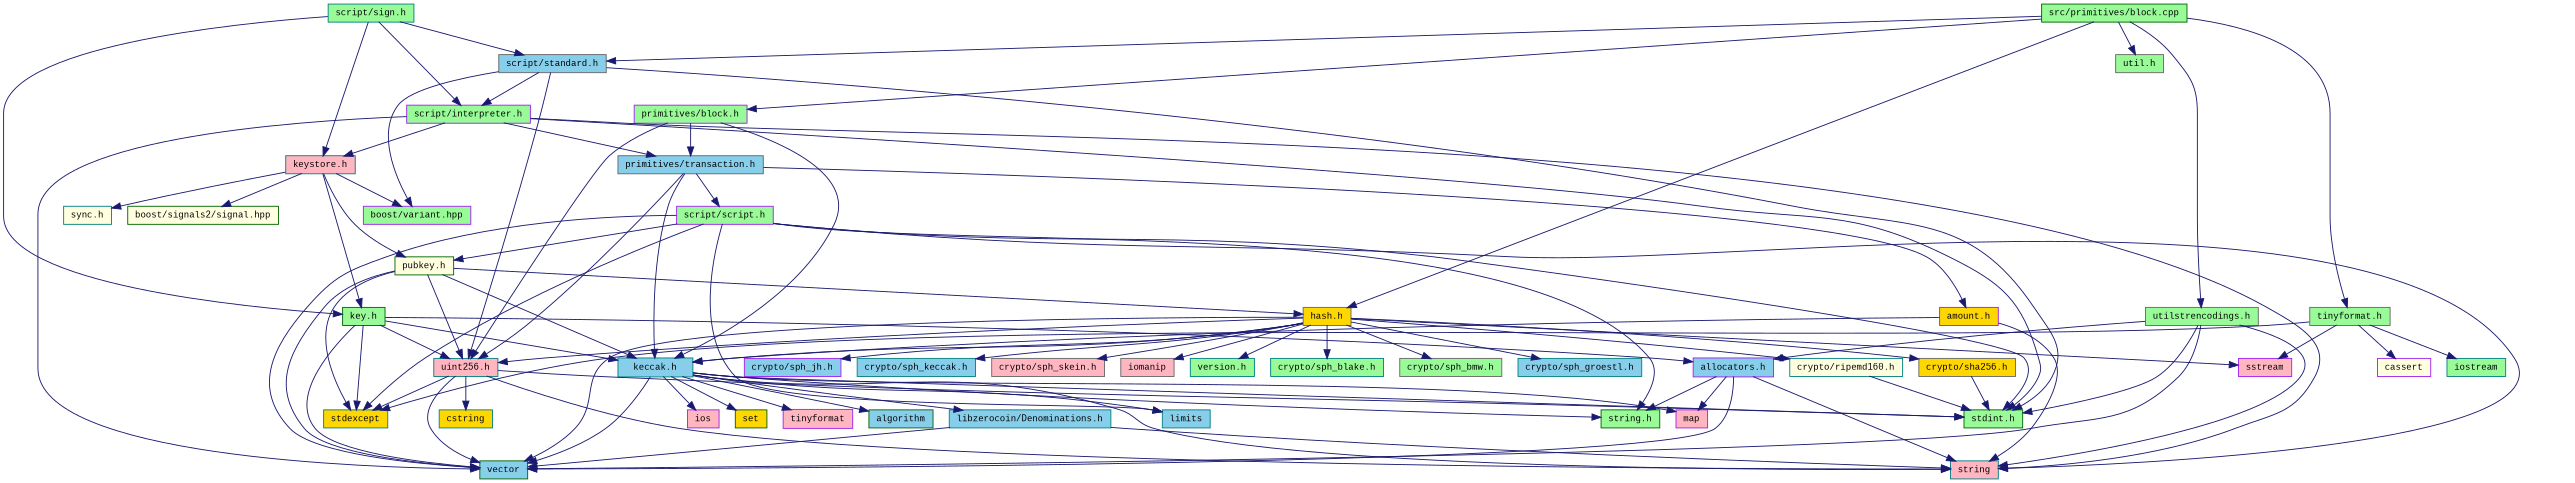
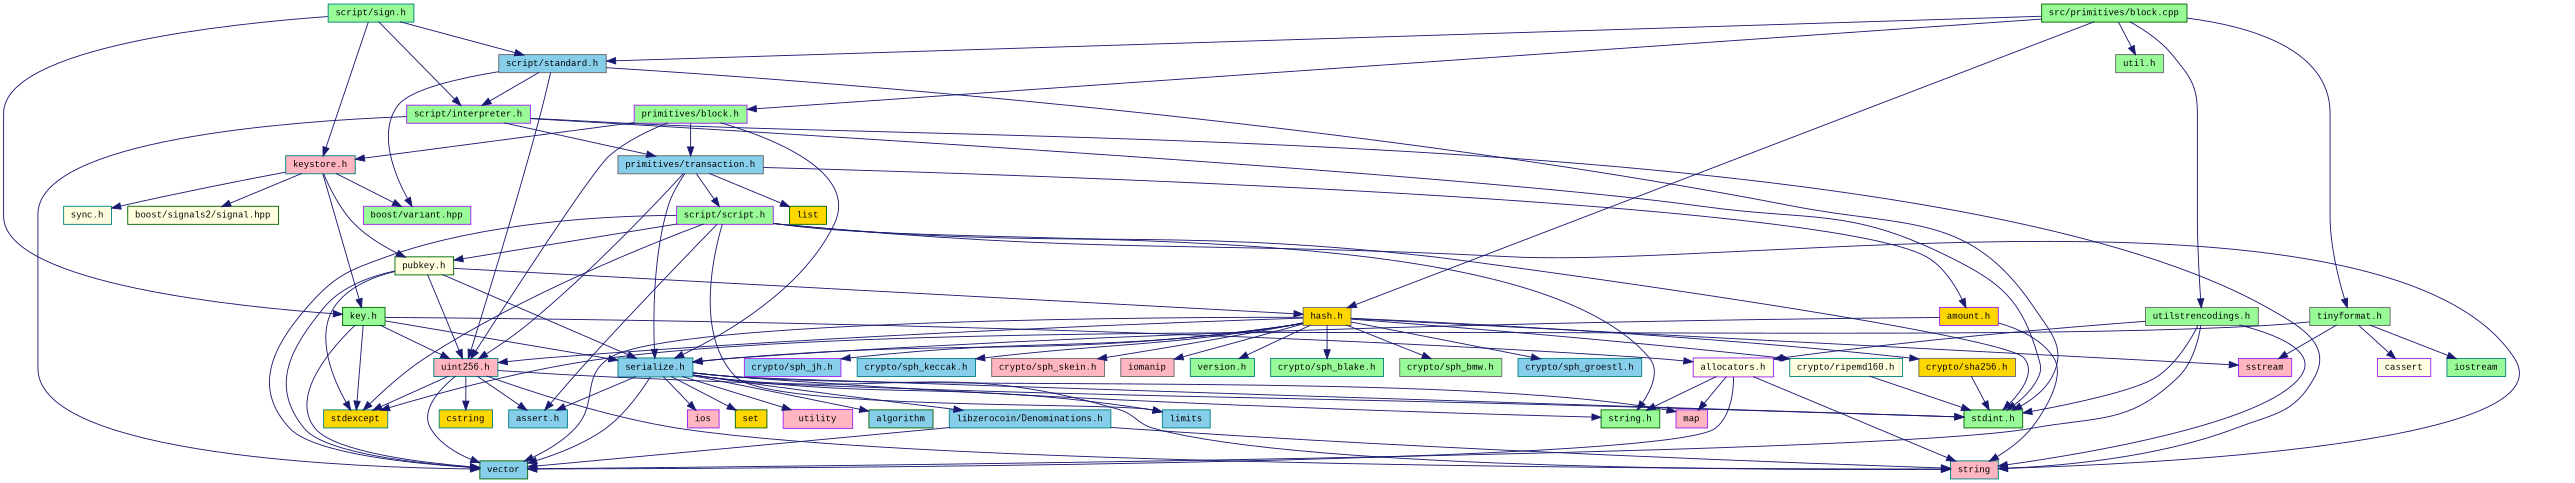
  digraph {
    fontname="Liberation Mono"
    node [color=teal fillcolor=palegreen fontname="Liberation Mono" fontsize=10 shape=record style=filled]
    edge [color=midnightblue fontname="Liberation Mono" fontsize=10 labelfontname=Helvetica labelfontsize=10 style=solid]
    n1 [color=darkgreen fontcolor=black height=0.2 label="src/primitives/block.cpp" width=0.4]
    n2 [color=purple height=0.2 label="primitives/block.h" width=0.4]
    n3 [color=gray40 fillcolor=gold height=0.2 label="hash.h" width=0.4]
    n4 [color=gray40 fillcolor=skyblue height=0.2 label="script/standard.h" width=0.4]
    n5 [color=gray40 height=0.2 label="tinyformat.h" width=0.4]
    n6 [color=gray40 height=0.2 label="utilstrencodings.h" width=0.4]
    n7 [color=gray40 height=0.2 label="util.h" width=0.4]
    n8 [color=gray40 fillcolor=skyblue height=0.2 label="primitives/transaction.h" width=0.4]
-   n9 [fillcolor=skyblue height=0.2 label="keccak.h" width=0.4]
+   n9 [fillcolor=skyblue height=0.2 label="serialize.h" width=0.4]
    n10 [fillcolor=lightpink height=0.2 label="uint256.h" width=0.4]
    n11 [fillcolor=lightpink height=0.2 label="keystore.h" width=0.4]
    n12 [color=darkgreen fillcolor=skyblue height=0.2 label=vector width=0.4]
    n13 [fillcolor=lightyellow height=0.2 label="crypto/ripemd160.h" width=0.4]
    n14 [color=gray40 fillcolor=gold height=0.2 label="crypto/sha256.h" width=0.4]
    n15 [height=0.2 label="version.h" width=0.4]
    n16 [height=0.2 label="crypto/sph_blake.h" width=0.4]
    n17 [color=gray40 height=0.2 label="crypto/sph_bmw.h" width=0.4]
    n18 [fillcolor=skyblue height=0.2 label="crypto/sph_groestl.h" width=0.4]
    n19 [color=purple fillcolor=skyblue height=0.2 label="crypto/sph_jh.h" width=0.4]
    n20 [fillcolor=skyblue height=0.2 label="crypto/sph_keccak.h" width=0.4]
    n21 [color=gray40 fillcolor=lightpink height=0.2 label="crypto/sph_skein.h" width=0.4]
    n22 [color=gray40 fillcolor=lightpink height=0.2 label=iomanip width=0.4]
    n23 [color=purple fillcolor=lightpink height=0.2 label=sstream width=0.4]
    n24 [color=darkgreen height=0.2 label="stdint.h" width=0.4]
    n25 [color=purple height=0.2 label="boost/variant.hpp" width=0.4]
    n26 [color=purple height=0.2 label="script/interpreter.h" width=0.4]
    n27 [height=0.2 label="script/sign.h" width=0.4]
    n28 [color=darkgreen height=0.2 label="key.h" width=0.4]
    n29 [fillcolor=gold height=0.2 label=stdexcept width=0.4]
    n30 [color=purple fillcolor=lightyellow height=0.2 label=cassert width=0.4]
    n31 [height=0.2 label=iostream width=0.4]
    n32 [fillcolor=lightpink height=0.2 label=string width=0.4]
-   n33 [color=purple fillcolor=skyblue height=0.2 label="allocators.h" width=0.4]
+   n33 [color=purple fillcolor=lightyellow height=0.2 label="allocators.h" width=0.4]
    n34 [color=purple fillcolor=gold height=0.2 label="amount.h" width=0.4]
    n35 [color=purple height=0.2 label="script/script.h" width=0.4]
+   n36 [color=darkgreen fillcolor=gold height=0.2 label=list width=0.4]
    n37 [color=darkgreen fillcolor=skyblue height=0.2 label=algorithm width=0.4]
+   n38 [fillcolor=skyblue height=0.2 label="assert.h" width=0.4]
    n39 [color=purple fillcolor=lightpink height=0.2 label=ios width=0.4]
    n40 [fillcolor=skyblue height=0.2 label=limits width=0.4]
    n41 [color=purple fillcolor=lightpink height=0.2 label=map width=0.4]
    n42 [color=darkgreen fillcolor=gold height=0.2 label=set width=0.4]
    n43 [color=darkgreen height=0.2 label="string.h" width=0.4]
-   n44 [color=purple fillcolor=lightpink height=0.2 label=tinyformat width=0.4]
+   n44 [color=purple fillcolor=lightpink height=0.2 label=utility width=0.4]
    n45 [fillcolor=skyblue height=0.2 label="libzerocoin/Denominations.h" width=0.4]
    n46 [fillcolor=gold height=0.2 label=cstring width=0.4]
    n47 [color=darkgreen fillcolor=lightyellow height=0.2 label="pubkey.h" width=0.4]
    n48 [fillcolor=lightyellow height=0.2 label="sync.h" width=0.4]
    n49 [color=darkgreen fillcolor=lightyellow height=0.2 label="boost/signals2/signal.hpp" width=0.4]
    n1 -> n2
    n1 -> n3
    n1 -> n4
    n1 -> n5
    n1 -> n6
    n1 -> n7
    n2 -> n8
    n2 -> n9
    n2 -> n10
-   n26 -> n11
+   n2 -> n11
    n3 -> n9
    n3 -> n10
    n3 -> n12
    n3 -> n13
    n3 -> n14
    n3 -> n15
    n3 -> n16
    n3 -> n17
    n3 -> n18
    n3 -> n19
    n3 -> n20
    n3 -> n21
    n3 -> n22
    n3 -> n23
    n4 -> n10
    n4 -> n24
    n4 -> n25
    n4 -> n26
    n5 -> n23
    n5 -> n29
    n5 -> n30
    n5 -> n31
    n6 -> n12
    n6 -> n24
    n6 -> n32
    n6 -> n33
    n8 -> n9
    n8 -> n10
    n8 -> n34
    n8 -> n35
+   n8 -> n36
    n9 -> n12
    n9 -> n24
    n9 -> n32
    n9 -> n37
+   n9 -> n38
    n9 -> n39
    n9 -> n40
    n9 -> n41
    n9 -> n42
    n9 -> n43
    n9 -> n44
    n9 -> n45
    n10 -> n12
    n10 -> n24
    n10 -> n29
    n10 -> n32
+   n10 -> n38
    n10 -> n46
    n11 -> n25
    n11 -> n28
    n11 -> n47
    n11 -> n48
    n11 -> n49
    n13 -> n24
    n14 -> n24
    n26 -> n8
    n26 -> n12
    n26 -> n24
    n26 -> n32
    n27 -> n4
    n27 -> n11
    n27 -> n26
    n27 -> n28
    n28 -> n9
    n28 -> n10
    n28 -> n12
    n28 -> n29
    n28 -> n33
    n33 -> n12
    n33 -> n32
    n33 -> n41
    n33 -> n43
    n34 -> n9
    n34 -> n32
    n35 -> n12
    n35 -> n24
    n35 -> n29
    n35 -> n32
+   n35 -> n38
    n35 -> n40
    n35 -> n43
    n35 -> n47
    n45 -> n12
    n45 -> n32
    n47 -> n3
    n47 -> n9
    n47 -> n10
    n47 -> n12
    n47 -> n29
  }
